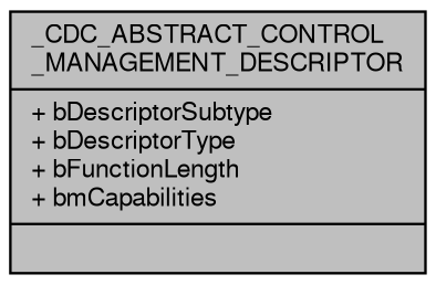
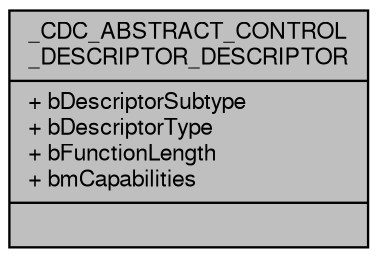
  digraph {
-   n1 [color=black fillcolor=grey75 fontcolor=black fontname=FreeSans fontsize=10 height=0.2 label="{_CDC_ABSTRACT_CONTROL\l_MANAGEMENT_DESCRIPTOR\n|+ bDescriptorSubtype\l+ bDescriptorType\l+ bFunctionLength\l+ bmCapabilities\l|}" shape=record style=filled width=0.4]
+   n1 [color=black fillcolor=grey75 fontcolor=black fontname=FreeSans fontsize=10 height=0.2 label="{_CDC_ABSTRACT_CONTROL\l_DESCRIPTOR_DESCRIPTOR\n|+ bDescriptorSubtype\l+ bDescriptorType\l+ bFunctionLength\l+ bmCapabilities\l|}" shape=record style=filled width=0.4]
  }
